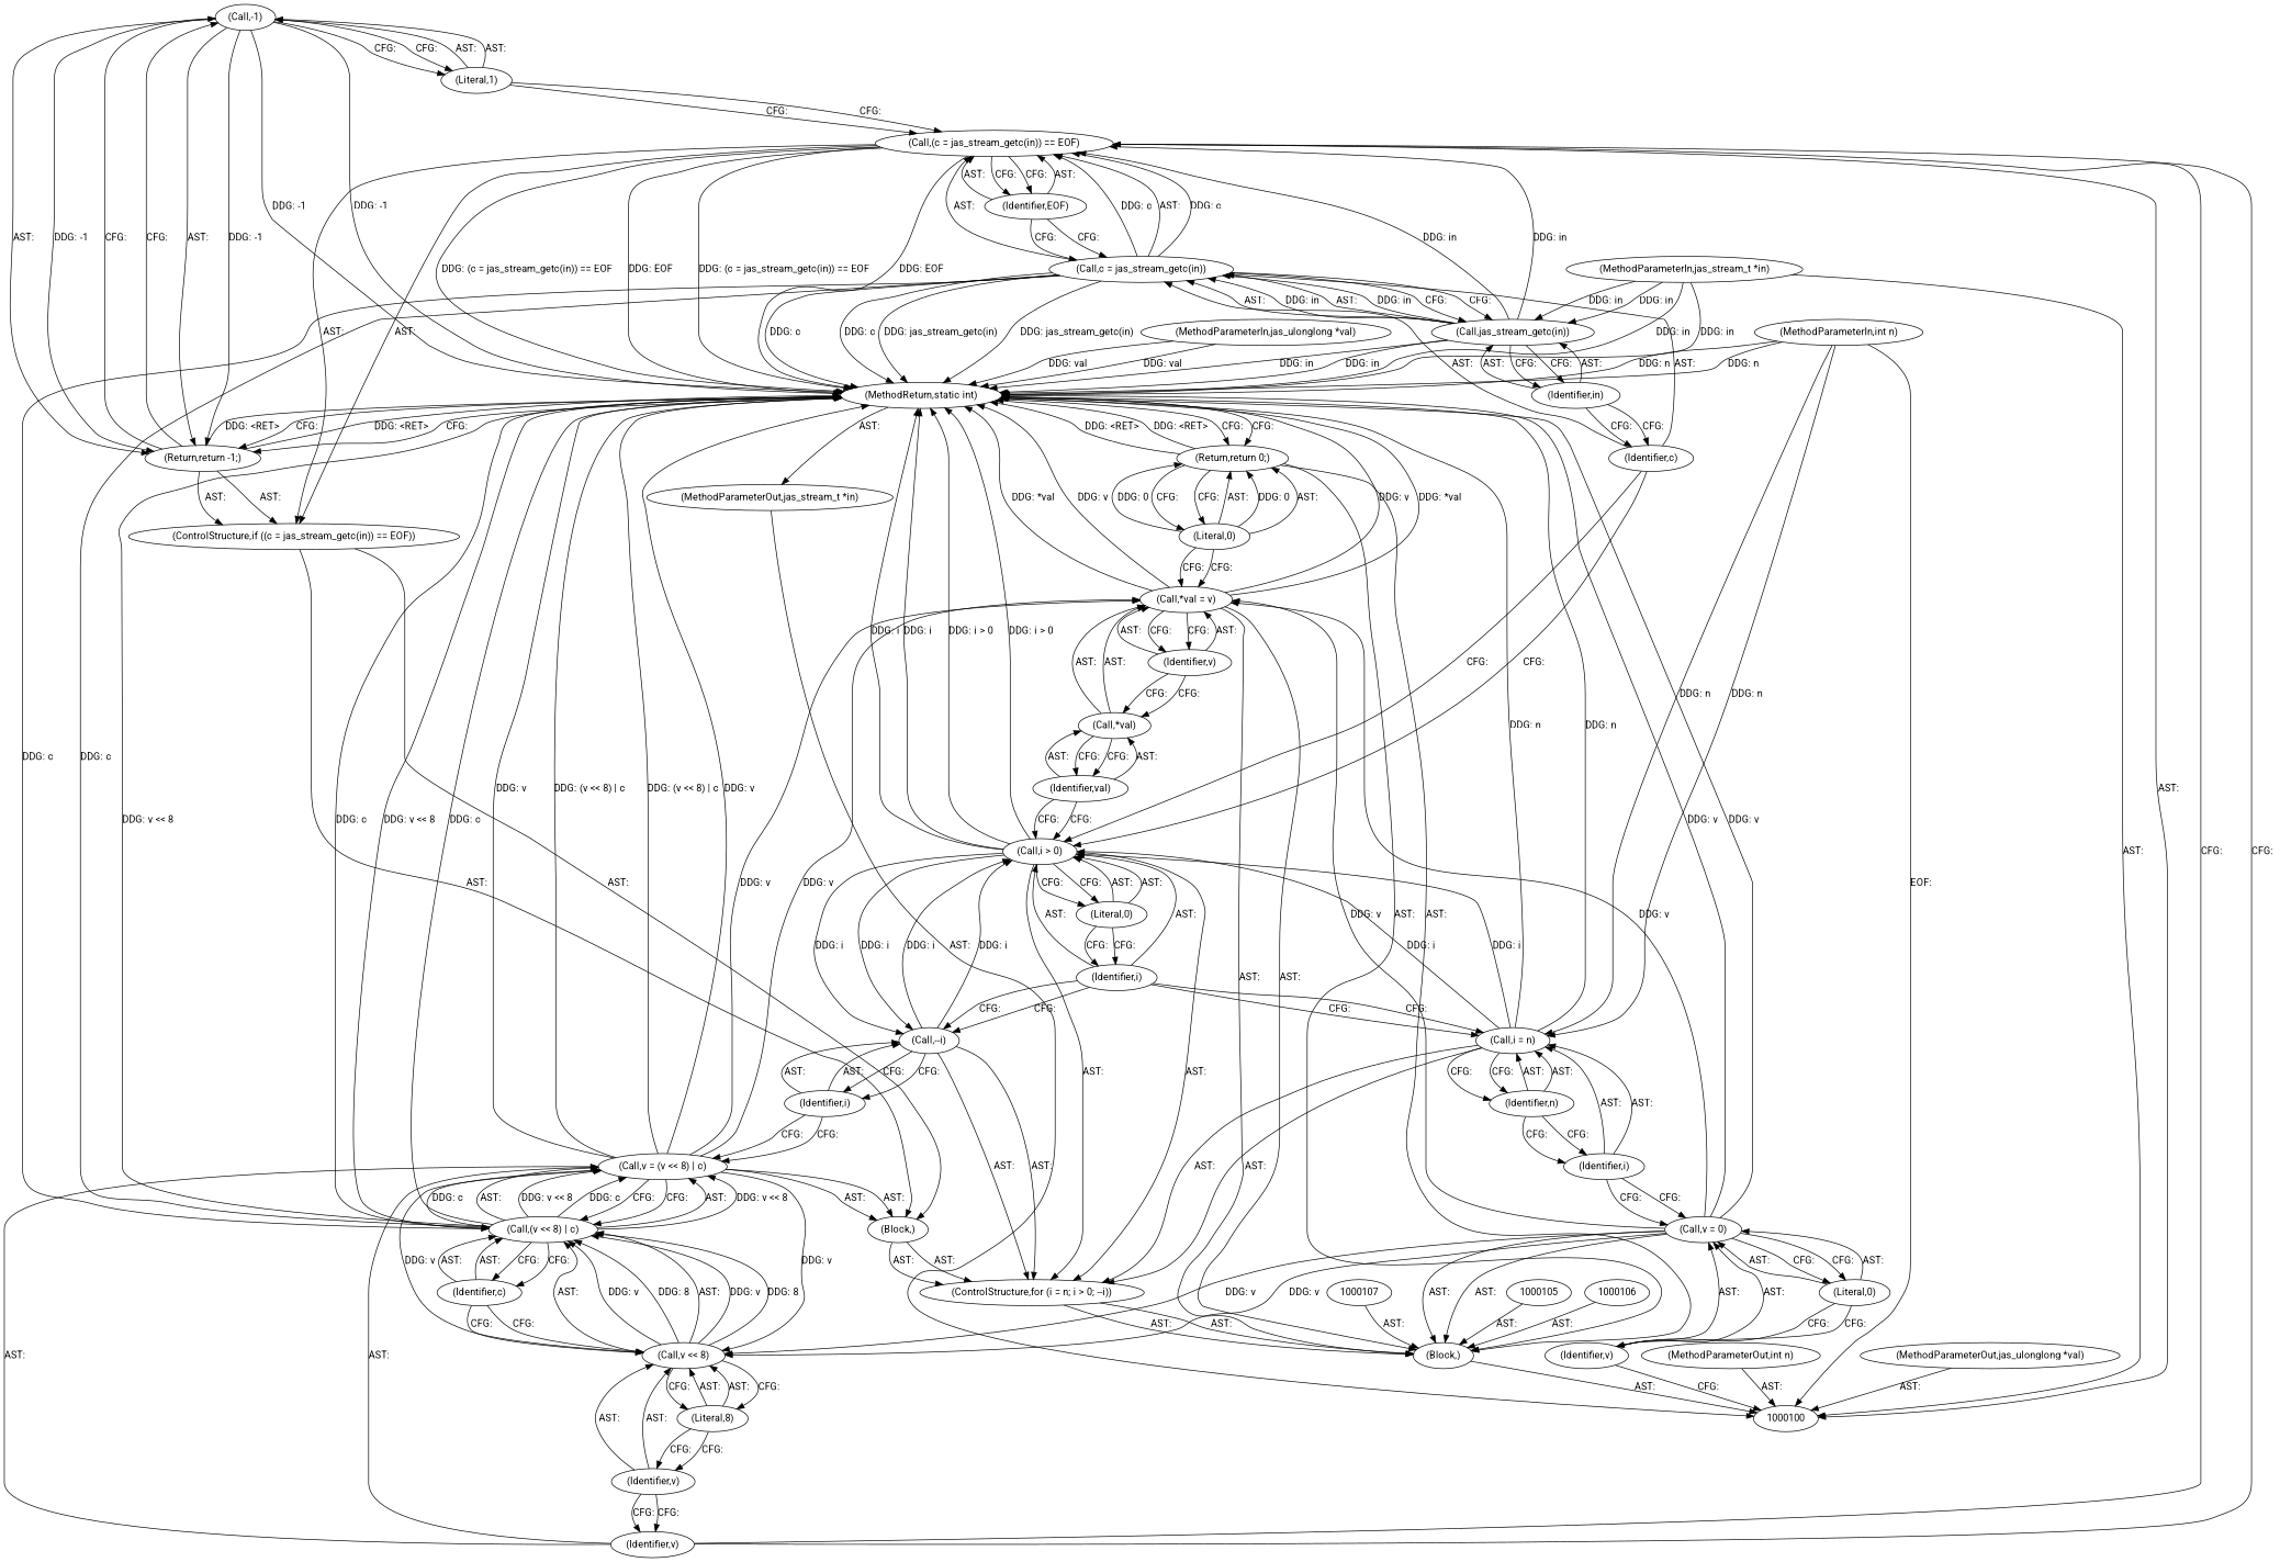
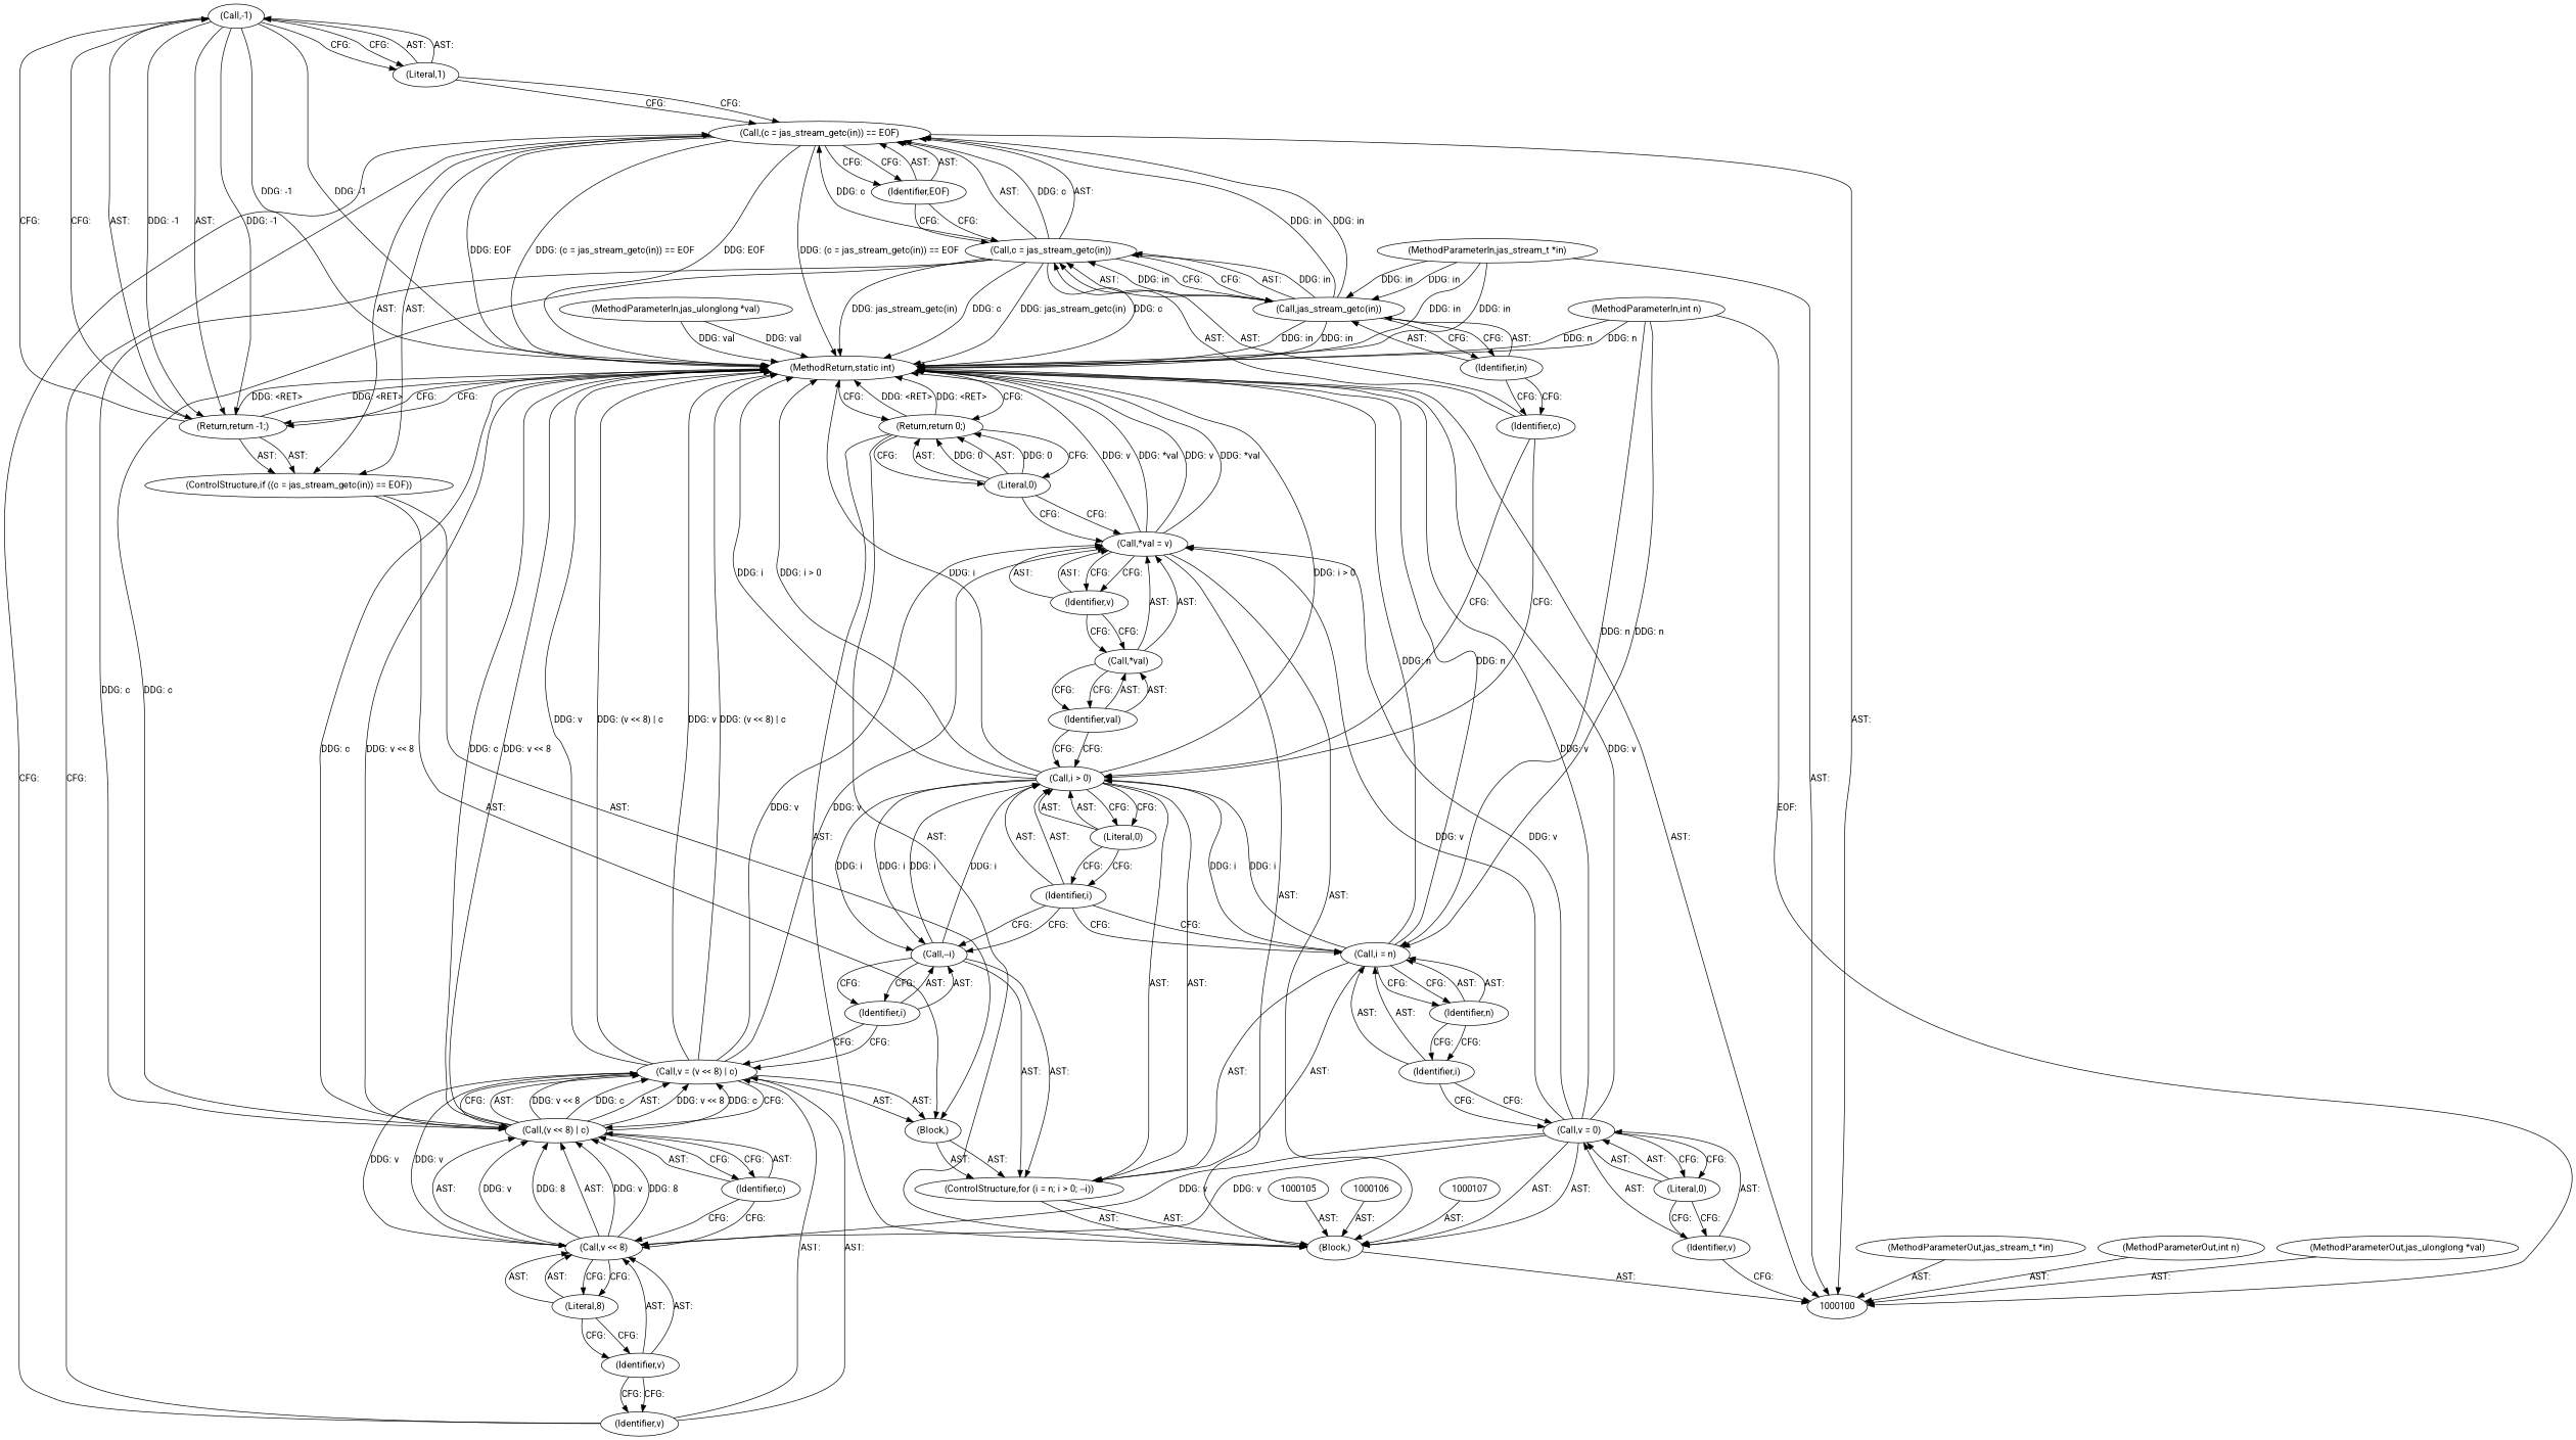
  digraph {
    fontname=Roboto
    node [fontname=Roboto]
    edge [fontname=Roboto]
    n1 [label="(Call,-1)"]
    n2 [label="(Literal,1)"]
    n3 [label="(Return,return -1;)"]
    n4 [label="(MethodReturn,static int)"]
    n5 [label="(Call,(c = jas_stream_getc(in)) == EOF)"]
    n6 [label="(ControlStructure,if ((c = jas_stream_getc(in)) == EOF))"]
    n7 [label="(Return,return 0;)"]
    1000100
    n9 [label="(Identifier,EOF)"]
    n10 [label="(Block,)"]
    n11 [label="(Literal,8)"]
    n12 [label="(Call,v << 8)"]
    n13 [label="(Identifier,v)"]
    n14 [label="(Call,(v << 8) | c)"]
    n15 [label="(Identifier,v)"]
    n16 [label="(Identifier,c)"]
    n17 [label="(Call,v = (v << 8) | c)"]
    n18 [label="(Call,*val = v)"]
    n19 [label="(Identifier,v)"]
    n20 [label="(Block,)"]
    n21 [label="(ControlStructure,for (i = n; i > 0; --i))"]
    n22 [label="(Call,*val)"]
    n23 [label="(Identifier,val)"]
    n24 [label="(Call,i > 0)"]
    n25 [label="(Literal,0)"]
    n26 [label="(Call,--i)"]
    n27 [label="(Literal,0)"]
    n28 [label="(MethodParameterIn,jas_stream_t *in)"]
    n29 [label="(Call,jas_stream_getc(in))"]
    n30 [label="(Identifier,in)"]
    n31 [label="(Call,c = jas_stream_getc(in))"]
    n32 [label="(MethodParameterOut,jas_stream_t *in)"]
    n33 [label="(MethodParameterIn,int n)"]
    n34 [label="(Call,i = n)"]
    n35 [label="(Identifier,n)"]
    n36 [label="(MethodParameterOut,int n)"]
    n37 [label="(MethodParameterIn,jas_ulonglong *val)"]
    n38 [label="(MethodParameterOut,jas_ulonglong *val)"]
    n39 [label="(Call,v = 0)"]
    n40 [label="(Literal,0)"]
    n41 [label="(Identifier,v)"]
    n42 [label="(Identifier,i)"]
    n43 [label="(Identifier,i)"]
    n44 [label="(Identifier,i)"]
    n45 [label="(Identifier,c)"]
    1000105
    1000106
    1000107
    n1 -> n2 [label="CFG: "]
    n1 -> n2 [label="CFG: "]
    n1 -> n3 [label="AST: "]
    n1 -> n3 [label="DDG: -1"]
    n1 -> n3 [label="AST: "]
    n1 -> n3 [label="DDG: -1"]
    n1 -> n4 [label="DDG: -1"]
    n1 -> n4 [label="DDG: -1"]
    n2 -> n1 [label="AST: "]
    n2 -> n1 [label="AST: "]
    n2 -> n5 [label="CFG: "]
    n2 -> n5 [label="CFG: "]
    n3 -> n1 [label="CFG: "]
    n3 -> n1 [label="CFG: "]
    n3 -> n4 [label="DDG: <RET>"]
    n3 -> n4 [label="DDG: <RET>"]
    n3 -> n6 [label="AST: "]
    n3 -> n6 [label="AST: "]
    n4 -> n3 [label="CFG: "]
    n4 -> n3 [label="CFG: "]
    n4 -> n7 [label="CFG: "]
    n4 -> n7 [label="CFG: "]
-   n4 -> n32 [label="AST: "]
+   n4 -> 1000100 [label="AST: "]
    n5 -> n4 [label="DDG: EOF"]
    n5 -> n4 [label="DDG: (c = jas_stream_getc(in)) == EOF"]
    n5 -> n4 [label="DDG: EOF"]
    n5 -> n4 [label="DDG: (c = jas_stream_getc(in)) == EOF"]
    n5 -> n6 [label="AST: "]
    n5 -> n6 [label="AST: "]
    n5 -> 1000100 [label="AST: "]
    n5 -> n9 [label="CFG: "]
    n5 -> n9 [label="CFG: "]
    n6 -> n10 [label="AST: "]
    n6 -> n10 [label="AST: "]
    n7 -> n4 [label="DDG: <RET>"]
    n7 -> n4 [label="DDG: <RET>"]
    n7 -> n20 [label="AST: "]
    n7 -> n20 [label="AST: "]
    n7 -> n27 [label="CFG: "]
    n7 -> n27 [label="CFG: "]
    n9 -> n5 [label="AST: "]
    n9 -> n5 [label="AST: "]
    n9 -> n31 [label="CFG: "]
    n9 -> n31 [label="CFG: "]
    n10 -> n21 [label="AST: "]
    n10 -> n21 [label="AST: "]
    n11 -> n12 [label="AST: "]
    n11 -> n12 [label="AST: "]
    n11 -> n13 [label="CFG: "]
    n11 -> n13 [label="CFG: "]
    n12 -> n11 [label="CFG: "]
    n12 -> n11 [label="CFG: "]
    n12 -> n14 [label="AST: "]
    n12 -> n14 [label="DDG: v"]
    n12 -> n14 [label="DDG: 8"]
    n12 -> n14 [label="AST: "]
    n12 -> n14 [label="DDG: v"]
    n12 -> n14 [label="DDG: 8"]
    n13 -> n12 [label="AST: "]
    n13 -> n12 [label="AST: "]
    n13 -> n15 [label="CFG: "]
    n13 -> n15 [label="CFG: "]
    n14 -> n4 [label="DDG: v << 8"]
    n14 -> n4 [label="DDG: c"]
    n14 -> n4 [label="DDG: v << 8"]
    n14 -> n4 [label="DDG: c"]
    n14 -> n16 [label="CFG: "]
    n14 -> n16 [label="CFG: "]
    n14 -> n17 [label="AST: "]
    n14 -> n17 [label="DDG: v << 8"]
    n14 -> n17 [label="DDG: c"]
    n14 -> n17 [label="AST: "]
    n14 -> n17 [label="DDG: v << 8"]
    n14 -> n17 [label="DDG: c"]
    n15 -> n5 [label="CFG: "]
    n15 -> n5 [label="CFG: "]
    n15 -> n17 [label="AST: "]
    n15 -> n17 [label="AST: "]
    n16 -> n12 [label="CFG: "]
    n16 -> n12 [label="CFG: "]
    n16 -> n14 [label="AST: "]
    n16 -> n14 [label="AST: "]
    n17 -> n4 [label="DDG: v"]
    n17 -> n4 [label="DDG: (v << 8) | c"]
    n17 -> n4 [label="DDG: v"]
    n17 -> n4 [label="DDG: (v << 8) | c"]
    n17 -> n10 [label="AST: "]
    n17 -> n10 [label="AST: "]
    n17 -> n12 [label="DDG: v"]
    n17 -> n12 [label="DDG: v"]
    n17 -> n14 [label="CFG: "]
    n17 -> n14 [label="CFG: "]
    n17 -> n18 [label="DDG: v"]
    n17 -> n18 [label="DDG: v"]
    n18 -> n4 [label="DDG: v"]
    n18 -> n4 [label="DDG: *val"]
    n18 -> n4 [label="DDG: v"]
    n18 -> n4 [label="DDG: *val"]
    n18 -> n19 [label="CFG: "]
    n18 -> n19 [label="CFG: "]
    n18 -> n20 [label="AST: "]
    n18 -> n20 [label="AST: "]
    n19 -> n18 [label="AST: "]
    n19 -> n18 [label="AST: "]
    n19 -> n22 [label="CFG: "]
    n19 -> n22 [label="CFG: "]
    n20 -> 1000100 [label="AST: "]
    n21 -> n20 [label="AST: "]
    n21 -> n20 [label="AST: "]
    n22 -> n18 [label="AST: "]
    n22 -> n18 [label="AST: "]
    n22 -> n23 [label="CFG: "]
    n22 -> n23 [label="CFG: "]
    n23 -> n22 [label="AST: "]
    n23 -> n22 [label="AST: "]
    n23 -> n24 [label="CFG: "]
    n23 -> n24 [label="CFG: "]
    n24 -> n4 [label="DDG: i > 0"]
    n24 -> n4 [label="DDG: i"]
    n24 -> n4 [label="DDG: i > 0"]
    n24 -> n4 [label="DDG: i"]
    n24 -> n21 [label="AST: "]
    n24 -> n21 [label="AST: "]
    n24 -> n25 [label="CFG: "]
    n24 -> n25 [label="CFG: "]
    n24 -> n26 [label="DDG: i"]
    n24 -> n26 [label="DDG: i"]
    n25 -> n24 [label="AST: "]
    n25 -> n24 [label="AST: "]
    n25 -> n43 [label="CFG: "]
    n25 -> n43 [label="CFG: "]
    n26 -> n21 [label="AST: "]
    n26 -> n21 [label="AST: "]
    n26 -> n24 [label="DDG: i"]
    n26 -> n24 [label="DDG: i"]
    n26 -> n44 [label="CFG: "]
    n26 -> n44 [label="CFG: "]
    n27 -> n7 [label="AST: "]
    n27 -> n7 [label="DDG: 0"]
    n27 -> n7 [label="AST: "]
    n27 -> n7 [label="DDG: 0"]
    n27 -> n18 [label="CFG: "]
    n27 -> n18 [label="CFG: "]
    n28 -> n4 [label="DDG: in"]
    n28 -> n4 [label="DDG: in"]
    n28 -> 1000100 [label="AST: "]
    n28 -> n29 [label="DDG: in"]
    n28 -> n29 [label="DDG: in"]
    n29 -> n4 [label="DDG: in"]
    n29 -> n4 [label="DDG: in"]
    n29 -> n5 [label="DDG: in"]
    n29 -> n5 [label="DDG: in"]
    n29 -> n30 [label="CFG: "]
    n29 -> n30 [label="CFG: "]
    n29 -> n31 [label="AST: "]
    n29 -> n31 [label="DDG: in"]
    n29 -> n31 [label="AST: "]
    n29 -> n31 [label="DDG: in"]
    n30 -> n29 [label="AST: "]
    n30 -> n29 [label="AST: "]
    n30 -> n45 [label="CFG: "]
    n30 -> n45 [label="CFG: "]
    n31 -> n4 [label="DDG: jas_stream_getc(in)"]
    n31 -> n4 [label="DDG: c"]
    n31 -> n4 [label="DDG: jas_stream_getc(in)"]
    n31 -> n4 [label="DDG: c"]
    n31 -> n5 [label="AST: "]
    n31 -> n5 [label="DDG: c"]
    n31 -> n5 [label="AST: "]
    n31 -> n5 [label="DDG: c"]
    n31 -> n14 [label="DDG: c"]
    n31 -> n14 [label="DDG: c"]
    n31 -> n29 [label="CFG: "]
    n31 -> n29 [label="CFG: "]
    n32 -> 1000100 [label="AST: "]
    n33 -> n4 [label="DDG: n"]
    n33 -> n4 [label="DDG: n"]
    n33 -> 1000100 [label="EOF: "]
    n33 -> n34 [label="DDG: n"]
    n33 -> n34 [label="DDG: n"]
    n34 -> n4 [label="DDG: n"]
    n34 -> n4 [label="DDG: n"]
    n34 -> n21 [label="AST: "]
    n34 -> n21 [label="AST: "]
    n34 -> n24 [label="DDG: i"]
    n34 -> n24 [label="DDG: i"]
    n34 -> n35 [label="CFG: "]
    n34 -> n35 [label="CFG: "]
    n35 -> n34 [label="AST: "]
    n35 -> n34 [label="AST: "]
    n35 -> n42 [label="CFG: "]
    n35 -> n42 [label="CFG: "]
    n36 -> 1000100 [label="AST: "]
    n37 -> n4 [label="DDG: val"]
    n37 -> n4 [label="DDG: val"]
    n38 -> 1000100 [label="AST: "]
    n39 -> n4 [label="DDG: v"]
    n39 -> n4 [label="DDG: v"]
    n39 -> n12 [label="DDG: v"]
    n39 -> n12 [label="DDG: v"]
    n39 -> n18 [label="DDG: v"]
    n39 -> n18 [label="DDG: v"]
    n39 -> n20 [label="AST: "]
    n39 -> n20 [label="AST: "]
    n39 -> n40 [label="CFG: "]
    n39 -> n40 [label="CFG: "]
    n40 -> n39 [label="AST: "]
    n40 -> n39 [label="AST: "]
    n40 -> n41 [label="CFG: "]
    n40 -> n41 [label="CFG: "]
    n41 -> 1000100 [label="CFG: "]
    n41 -> n39 [label="AST: "]
    n41 -> n39 [label="AST: "]
    n42 -> n34 [label="AST: "]
    n42 -> n34 [label="AST: "]
    n42 -> n39 [label="CFG: "]
    n42 -> n39 [label="CFG: "]
    n43 -> n24 [label="AST: "]
    n43 -> n24 [label="AST: "]
    n43 -> n26 [label="CFG: "]
    n43 -> n26 [label="CFG: "]
    n43 -> n34 [label="CFG: "]
    n43 -> n34 [label="CFG: "]
    n44 -> n17 [label="CFG: "]
    n44 -> n17 [label="CFG: "]
    n44 -> n26 [label="AST: "]
    n44 -> n26 [label="AST: "]
    n45 -> n24 [label="CFG: "]
    n45 -> n24 [label="CFG: "]
    n45 -> n31 [label="AST: "]
    n45 -> n31 [label="AST: "]
    1000105 -> n20 [label="AST: "]
    1000106 -> n20 [label="AST: "]
    1000107 -> n20 [label="AST: "]
  }
